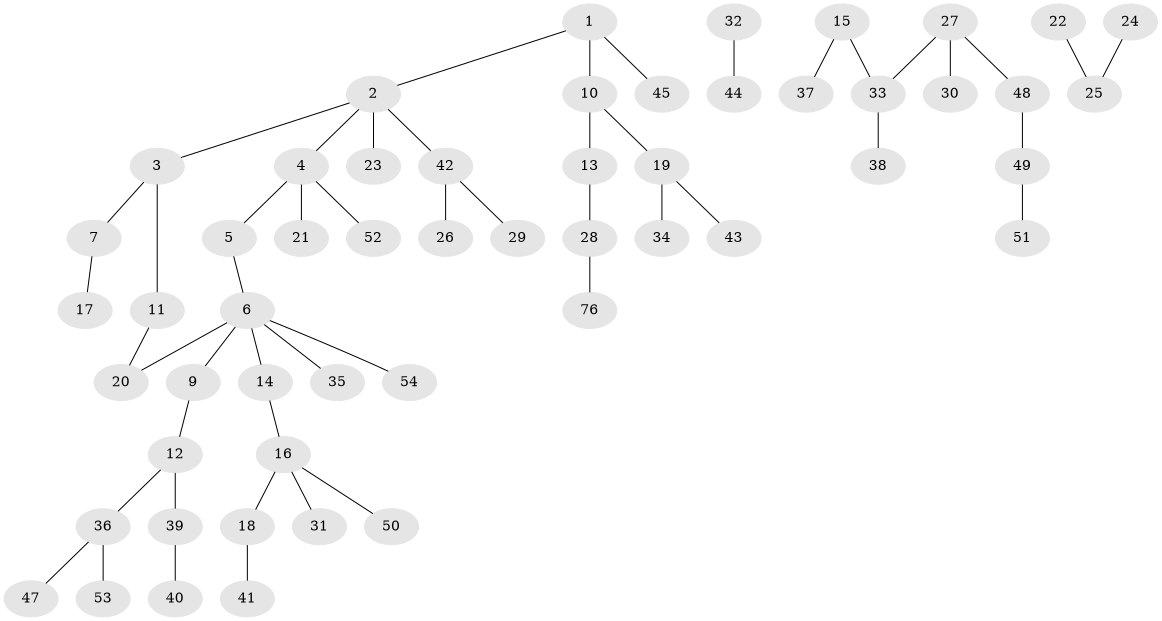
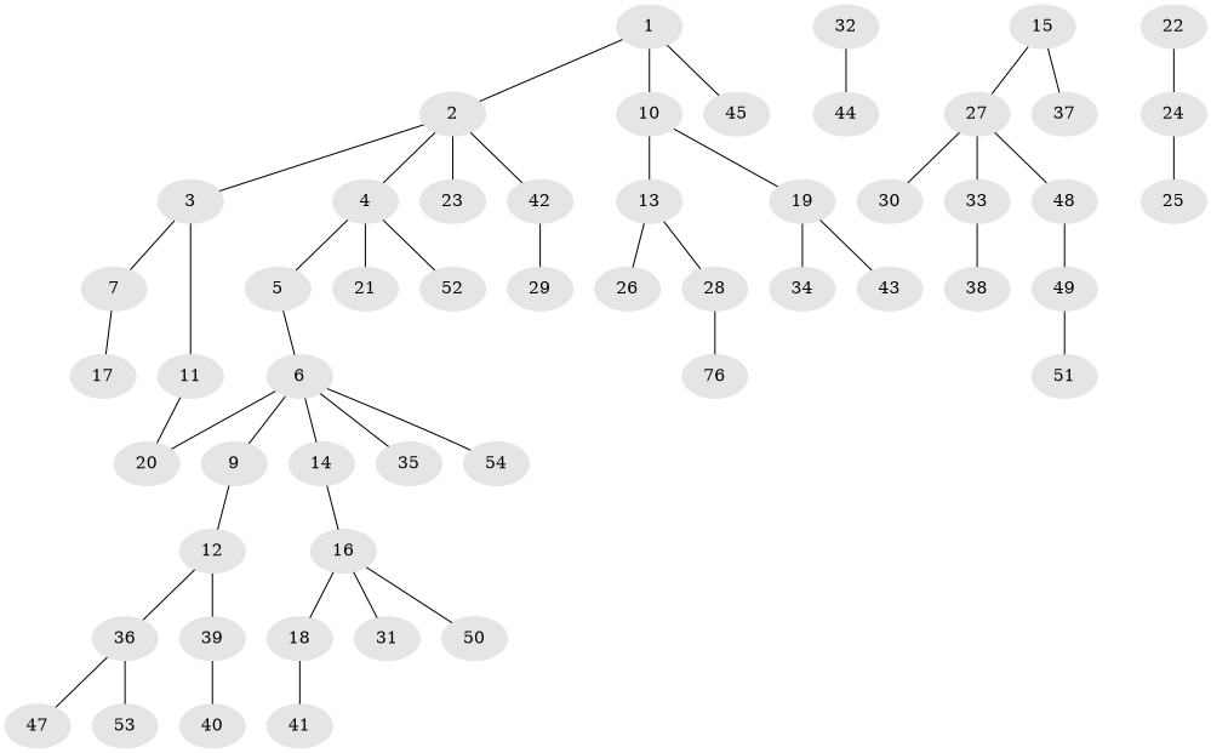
  graph {
    node [color=gray90 style=filled]
    1
    2
    10
    45
    3
    4
    23
    42
    13
    19
    26
    28
    7
    11
    5
    21
    52
    29
    17
    20
    6
    9
    14
    35
    54
    12
    16
    32
    44
    15
    27
    37
    22
    24
    36
    39
    34
    43
    47
    53
    40
    n42 [label=76]
    18
    31
    50
    30
    33
    48
    41
    25
    38
    49
    51
    1 -- 2
    1 -- 10
    1 -- 45
    2 -- 3
    2 -- 4
    2 -- 23
    2 -- 42
    10 -- 13
    10 -- 19
    3 -- 7
    3 -- 11
    4 -- 5
    4 -- 21
    4 -- 52
    42 -- 29
-   42 -- 26
+   13 -- 26
    13 -- 28
    19 -- 34
    19 -- 43
    28 -- n42
    7 -- 17
    11 -- 20
    5 -- 6
    6 -- 20
    6 -- 9
    6 -- 14
    6 -- 35
    6 -- 54
    9 -- 12
    14 -- 16
    12 -- 36
    12 -- 39
    16 -- 18
    16 -- 31
    16 -- 50
    32 -- 44
-   15 -- 33
+   15 -- 27
    15 -- 37
    27 -- 30
    27 -- 33
    27 -- 48
-   22 -- 25
+   22 -- 24
    24 -- 25
    36 -- 47
    36 -- 53
    39 -- 40
    18 -- 41
    33 -- 38
    48 -- 49
    49 -- 51
  }
